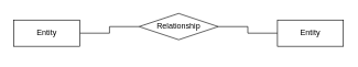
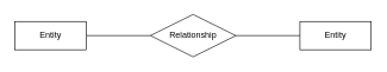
  <mxCell id="0" />
  <mxCell id="1" parent="0" />
  <mxCell id="2" style="edgeStyle=orthogonalEdgeStyle;rounded=0;orthogonalLoop=1;jettySize=auto;html=1;endArrow=none;endFill=0;" edge="1" parent="1" source="3" target="5"><mxGeometry relative="1" as="geometry" /></mxCell>
  <mxCell id="3" value="Entity" style="whiteSpace=wrap;html=1;align=center;" vertex="1" parent="1"><mxGeometry x="20" y="30" width="100" height="40" as="geometry" /></mxCell>
  <mxCell id="4" style="edgeStyle=orthogonalEdgeStyle;rounded=0;orthogonalLoop=1;jettySize=auto;html=1;endArrow=none;endFill=0;" edge="1" parent="1" source="5" target="6"><mxGeometry relative="1" as="geometry" /></mxCell>
- <mxCell id="5" value="Relationship" style="shape=rhombus;perimeter=rhombusPerimeter;whiteSpace=wrap;html=1;align=center;" vertex="1" parent="1"><mxGeometry x="210" y="20" width="120" height="40" as="geometry" /></mxCell>
+ <mxCell id="5" value="Relationship" style="shape=rhombus;perimeter=rhombusPerimeter;whiteSpace=wrap;html=1;align=center;" vertex="1" parent="1"><mxGeometry x="210" y="20" width="120" height="60" as="geometry" /></mxCell>
  <mxCell id="6" value="Entity" style="whiteSpace=wrap;html=1;align=center;" vertex="1" parent="1"><mxGeometry x="420" y="30" width="100" height="40" as="geometry" /></mxCell>
